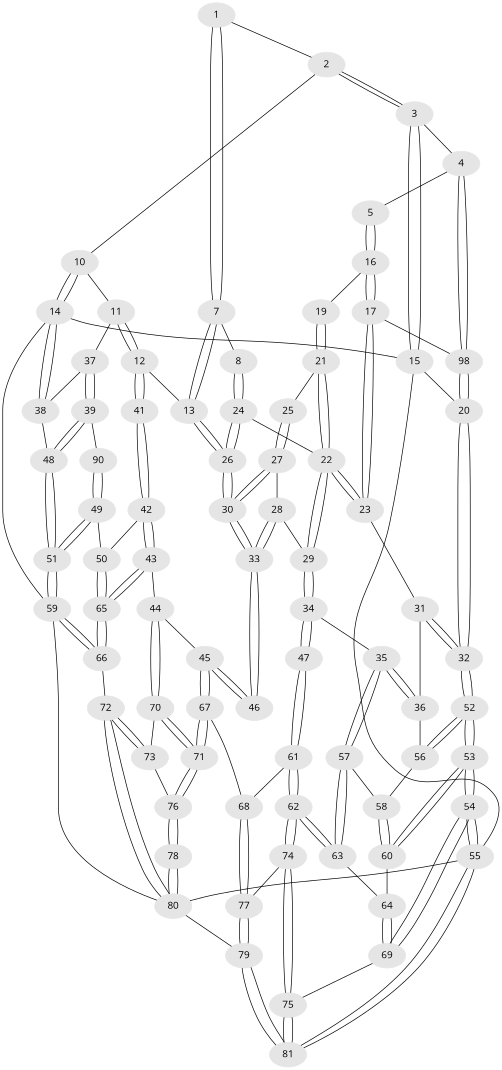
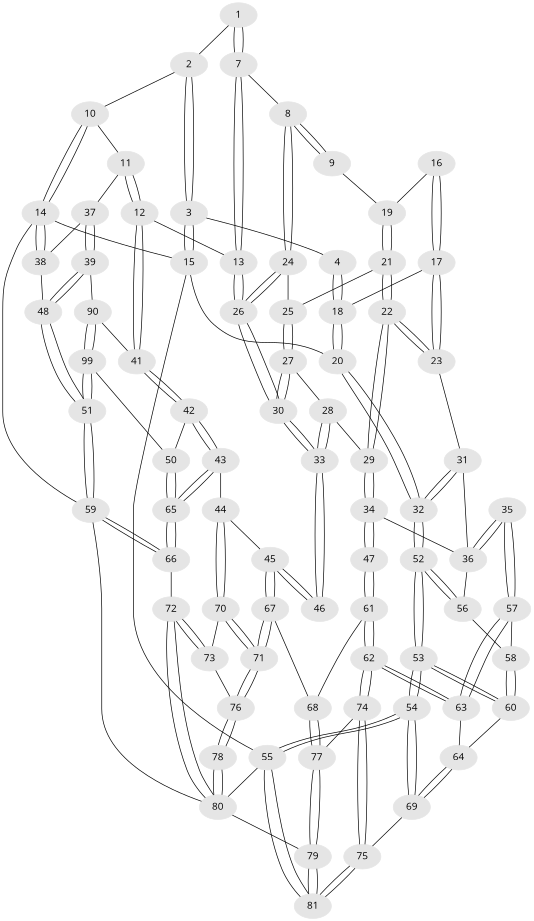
  graph {
    fontname="Open Sans"
    node [color=gray90 fontname="Open Sans" style=filled]
    edge [fontname="Open Sans"]
    1
    2
    7
    3
    10
    8
    13
    4
    15
    11
    14
-   5
-   18 [label=98]
+   18
    20
    55
    16
    19
    17
+   9
    24
    26
    25
    21
    12
    37
    38
    59
    41
    39
    42
    30
    48
    80
    66
    32
    81
    23
    31
    22
    52
    29
    27
    34
    36
    28
    33
    46
    35
    47
    56
    53
    57
    61
    58
    63
    n56 [label=90]
    51
-   49
+   49 [label=99]
    50
    43
    44
    65
    45
    70
    67
    71
    73
    68
    62
    54
    60
    69
    64
    75
    79
    72
    74
    77
    76
    78
    1 -- 2
    1 -- 7
    1 -- 7
    2 -- 3
    2 -- 3
    2 -- 10
    7 -- 8
    7 -- 13
    7 -- 13
    3 -- 4
    3 -- 15
    3 -- 15
    10 -- 11
    10 -- 14
    10 -- 14
+   8 -- 9
+   8 -- 9
    8 -- 24
    8 -- 24
    13 -- 26
    13 -- 26
-   4 -- 5
    4 -- 18
    4 -- 18
    15 -- 20
    15 -- 55
    11 -- 12
    11 -- 12
    11 -- 37
    14 -- 15
    14 -- 38
    14 -- 38
    14 -- 59
-   5 -- 16
-   5 -- 16
    18 -- 20
    18 -- 20
    20 -- 32
    20 -- 32
    55 -- 80
    55 -- 81
    55 -- 81
    16 -- 19
    16 -- 17
    16 -- 17
    19 -- 21
    19 -- 21
    17 -- 18
    17 -- 23
    17 -- 23
+   9 -- 19
    24 -- 26
    24 -- 26
-   24 -- 22
+   24 -- 25
    26 -- 30
    26 -- 30
    25 -- 27
    25 -- 27
    21 -- 25
    21 -- 22
    21 -- 22
    12 -- 13
    12 -- 41
    12 -- 41
    37 -- 38
    37 -- 39
    37 -- 39
    38 -- 48
    59 -- 80
    59 -- 66
    59 -- 66
    41 -- 42
    41 -- 42
    39 -- 48
    39 -- 48
    39 -- n56
    42 -- 50
    42 -- 43
    42 -- 43
    30 -- 33
    30 -- 33
    48 -- 51
    48 -- 51
    80 -- 79
    66 -- 72
    32 -- 52
    32 -- 52
    23 -- 31
    31 -- 32
    31 -- 32
    31 -- 36
    22 -- 23
    22 -- 23
    22 -- 29
    22 -- 29
    52 -- 56
    52 -- 56
    52 -- 53
    52 -- 53
    29 -- 34
    29 -- 34
    27 -- 30
    27 -- 30
    27 -- 28
-   34 -- 35
+   34 -- 36
    34 -- 47
    34 -- 47
    36 -- 56
    28 -- 29
    28 -- 33
    28 -- 33
    33 -- 46
    33 -- 46
    35 -- 36
    35 -- 36
    35 -- 57
    35 -- 57
    47 -- 61
    47 -- 61
    56 -- 58
    53 -- 54
    53 -- 54
    53 -- 60
    53 -- 60
    57 -- 58
    57 -- 63
    57 -- 63
    61 -- 68
    61 -- 62
    61 -- 62
    58 -- 60
    58 -- 60
    63 -- 64
+   n56 -- 41
    n56 -- 49
    n56 -- 49
    51 -- 59
    51 -- 59
    49 -- 51
    49 -- 51
    49 -- 50
    50 -- 65
    50 -- 65
    43 -- 44
    43 -- 65
    43 -- 65
    44 -- 45
    44 -- 70
    44 -- 70
    65 -- 66
    65 -- 66
    45 -- 46
    45 -- 46
    45 -- 67
    45 -- 67
    70 -- 71
    70 -- 71
    70 -- 73
    67 -- 71
    67 -- 71
    67 -- 68
    71 -- 76
    71 -- 76
    73 -- 76
    68 -- 77
    68 -- 77
    62 -- 63
    62 -- 63
    62 -- 74
    62 -- 74
    54 -- 55
    54 -- 55
    54 -- 69
    54 -- 69
    60 -- 64
    69 -- 75
    64 -- 69
    64 -- 69
    75 -- 81
    75 -- 81
    79 -- 81
    79 -- 81
    72 -- 80
    72 -- 80
    72 -- 73
    72 -- 73
    74 -- 75
    74 -- 75
    74 -- 77
    77 -- 79
    77 -- 79
    76 -- 78
    76 -- 78
    78 -- 80
    78 -- 80
  }
